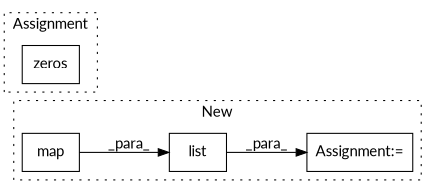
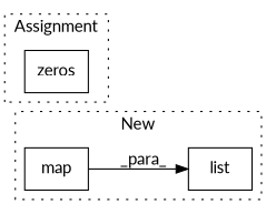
  digraph {
    fontname=Lato
    rankdir=LR
    node [a=32 fontname=Lato shape=box]
    edge [fontname=Lato]
    n1 [l="4,1" label=map s="43463,43482"]
    n2 [l="5,1" label=list s="43458,43483"]
-   n3 [a=7 l=1 label="Assignment:=" s=43457]
    n4 [l="6,1" label=zeros s="45779,45791"]
    subgraph cluster_1 {
      label=New
      style=dotted
      n1
      n2
-     n3
    }
    subgraph cluster_2 {
      label=Assignment
      style=dotted
      n4
    }
    n1 -> n2 [label=_para_]
-   n2 -> n3 [label=_para_]
  }
